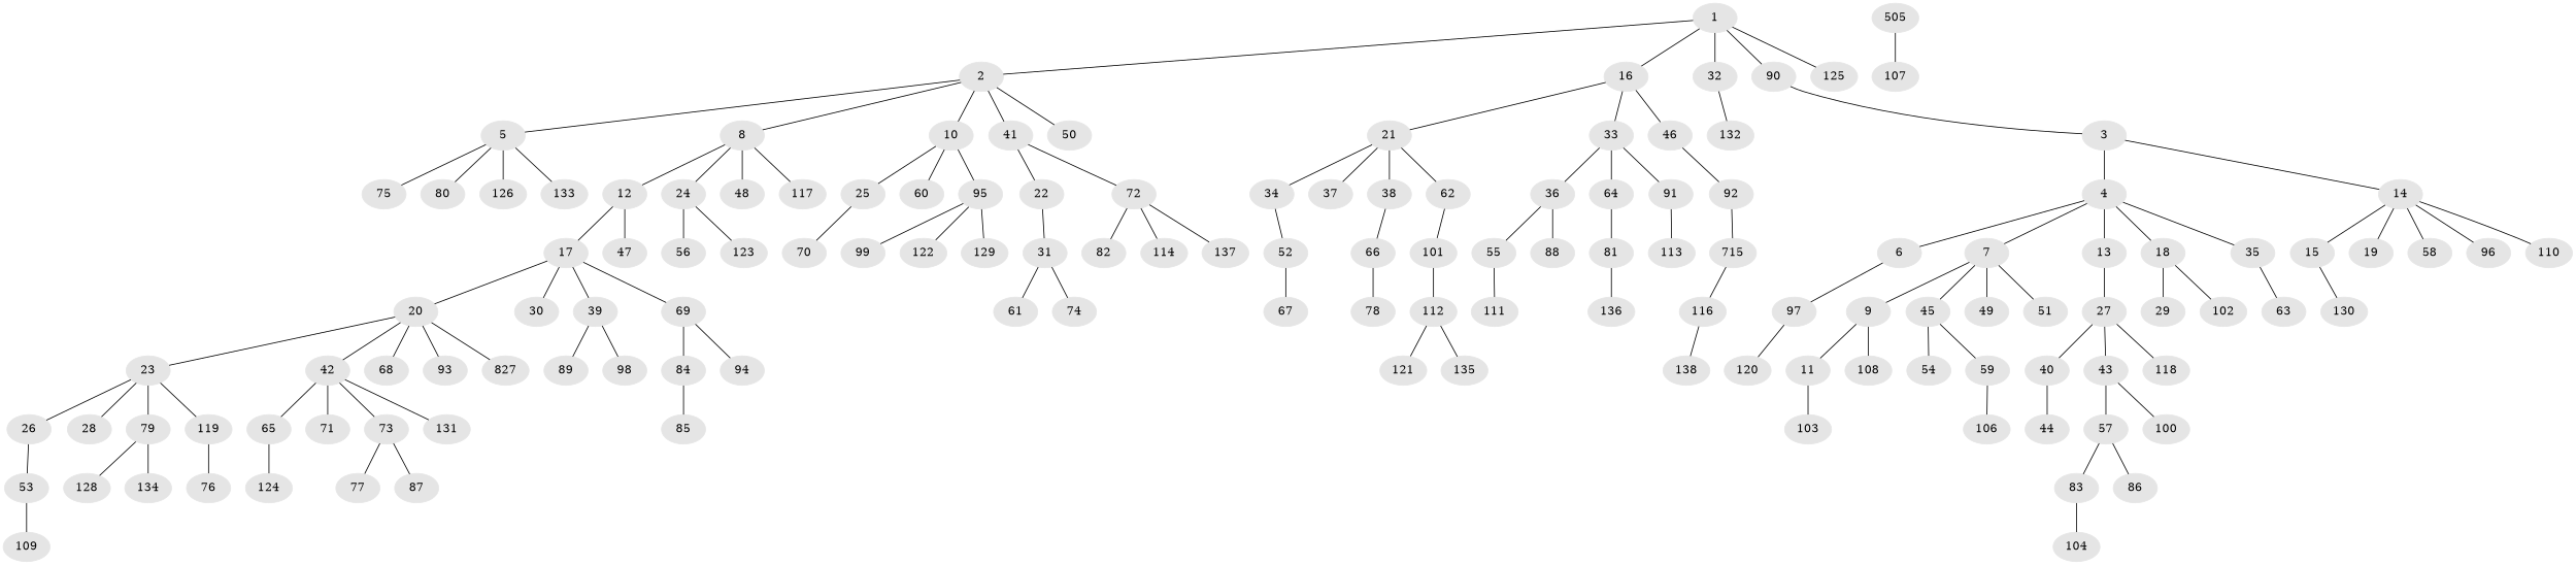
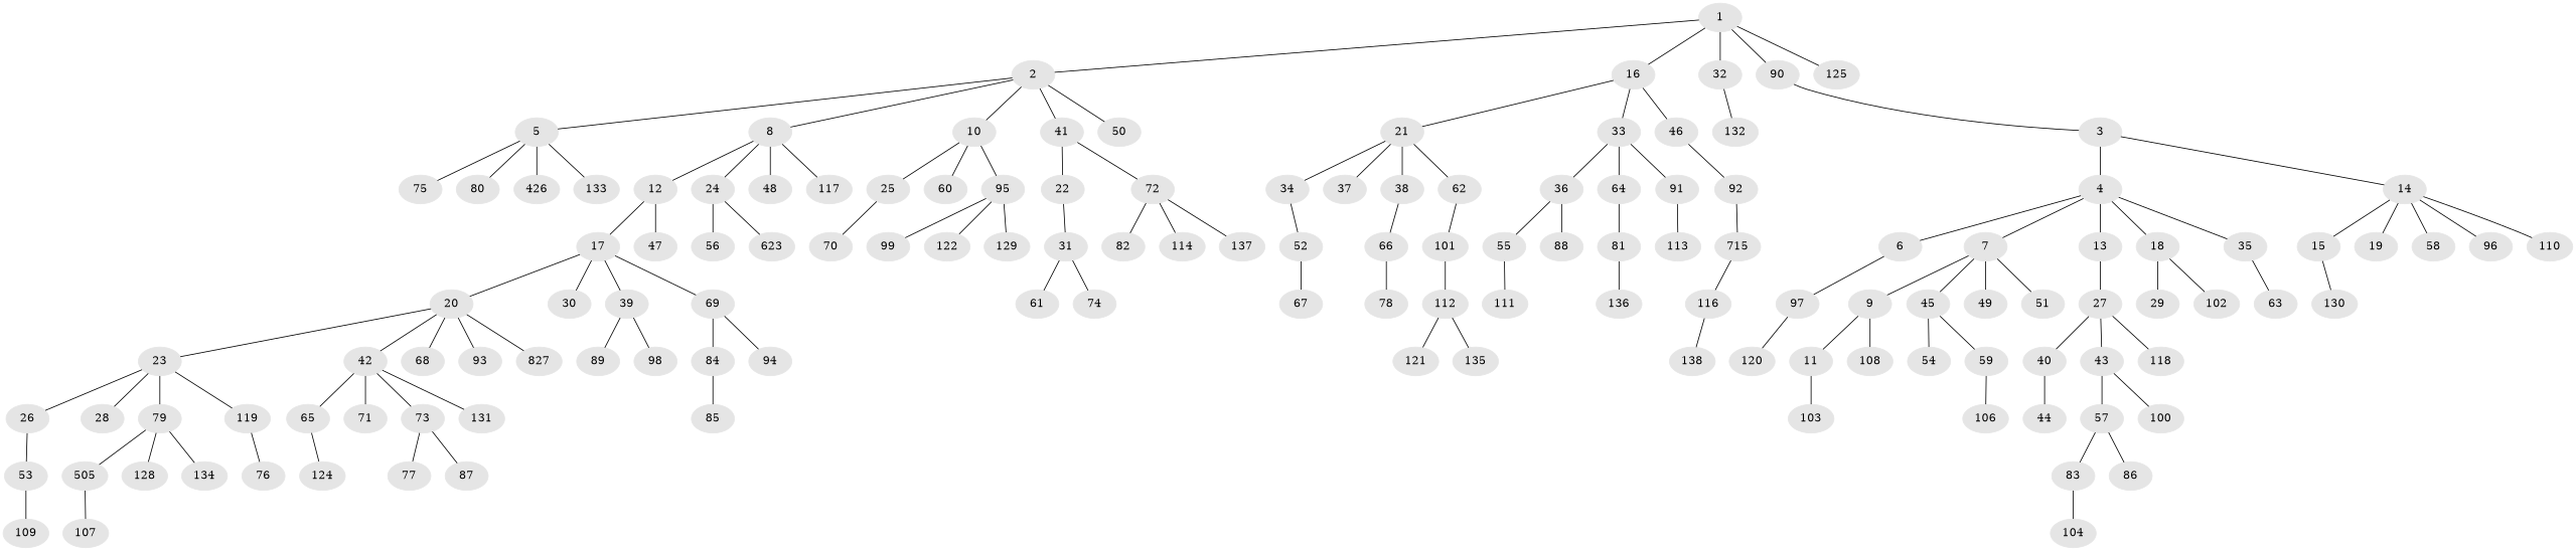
  graph {
    node [color=gray90 style=filled]
    1
    2
    16
    32
    90
    125
    5
    8
    10
    41
    50
    3
    4
    14
    21
    33
    46
    132
    75
    80
-   126
+   126 [label=426]
    133
    12
    24
    48
    117
    25
    60
    95
    22
    31
    72
    6
    7
    13
    18
    35
    15
    19
    58
    96
    110
    97
    9
    45
    49
    51
    27
    29
    102
    63
    120
    11
    108
    54
    59
    17
    47
    56
-   123
+   123 [label=623]
    103
    70
    99
    122
    129
    20
    30
    39
    69
    40
    43
    118
    130
    34
    37
    38
    62
    36
    64
    91
    92
    23
    42
    68
    93
    n86 [label=827]
    89
    98
    84
    94
    26
    28
    79
    119
    65
    71
    73
    131
    52
    66
    101
    61
    74
    53
    n105 [label=505]
    128
    134
    76
    109
    44
    57
    100
    55
    88
    81
    113
    67
    111
    78
    82
    114
    137
    124
    77
    87
    83
    86
    106
    n129 [label=715]
    104
    112
    136
    85
    107
    116
    121
    135
    138
    1 -- 2
    1 -- 16
    1 -- 32
    1 -- 90
    1 -- 125
    2 -- 5
    2 -- 8
    2 -- 10
    2 -- 41
    2 -- 50
    16 -- 21
    16 -- 33
    16 -- 46
    32 -- 132
    90 -- 3
    5 -- 75
    5 -- 80
    5 -- 126
    5 -- 133
    8 -- 12
    8 -- 24
    8 -- 48
    8 -- 117
    10 -- 25
    10 -- 60
    10 -- 95
    41 -- 22
    41 -- 72
    3 -- 4
    3 -- 14
    4 -- 6
    4 -- 7
    4 -- 13
    4 -- 18
    4 -- 35
    14 -- 15
    14 -- 19
    14 -- 58
    14 -- 96
    14 -- 110
    21 -- 34
    21 -- 37
    21 -- 38
    21 -- 62
    33 -- 36
    33 -- 64
    33 -- 91
    46 -- 92
    12 -- 17
    12 -- 47
    24 -- 56
    24 -- 123
    25 -- 70
    95 -- 99
    95 -- 122
    95 -- 129
    22 -- 31
    31 -- 61
    31 -- 74
    72 -- 82
    72 -- 114
    72 -- 137
    6 -- 97
    7 -- 9
    7 -- 45
    7 -- 49
    7 -- 51
    13 -- 27
    18 -- 29
    18 -- 102
    35 -- 63
    15 -- 130
    97 -- 120
    9 -- 11
    9 -- 108
    45 -- 54
    45 -- 59
    27 -- 40
    27 -- 43
    27 -- 118
    11 -- 103
    59 -- 106
    17 -- 20
    17 -- 30
    17 -- 39
    17 -- 69
    20 -- 23
    20 -- 42
    20 -- 68
    20 -- 93
    20 -- n86
    39 -- 89
    39 -- 98
    69 -- 84
    69 -- 94
    40 -- 44
    43 -- 57
    43 -- 100
    34 -- 52
    38 -- 66
    62 -- 101
    36 -- 55
    36 -- 88
    64 -- 81
    91 -- 113
    92 -- n129
    23 -- 26
    23 -- 28
    23 -- 79
    23 -- 119
    42 -- 65
    42 -- 71
    42 -- 73
    42 -- 131
    84 -- 85
    26 -- 53
+   79 -- n105
    79 -- 128
    79 -- 134
    119 -- 76
    65 -- 124
    73 -- 77
    73 -- 87
    52 -- 67
    66 -- 78
    101 -- 112
    53 -- 109
    n105 -- 107
    57 -- 83
    57 -- 86
    55 -- 111
    81 -- 136
    83 -- 104
    n129 -- 116
    112 -- 121
    112 -- 135
    116 -- 138
  }
